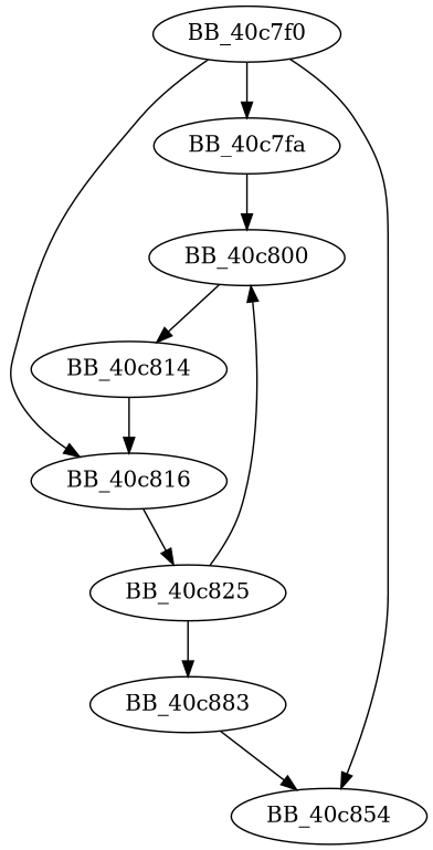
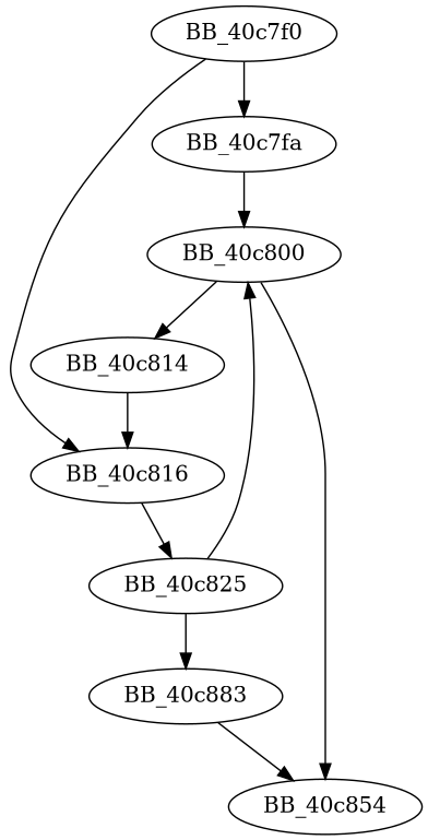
  digraph {
    BB_40c7f0
    BB_40c7fa
    BB_40c854
    BB_40c816
    BB_40c800
    BB_40c814
    BB_40c825
    n8 [label=BB_40c883]
    BB_40c7f0 -> BB_40c7fa
-   BB_40c7f0 -> BB_40c854
+   BB_40c800 -> BB_40c854
    BB_40c7f0 -> BB_40c816
    BB_40c7fa -> BB_40c800
    BB_40c816 -> BB_40c825
    BB_40c800 -> BB_40c814
    BB_40c814 -> BB_40c816
    BB_40c825 -> BB_40c800
    BB_40c825 -> n8
    n8 -> BB_40c854
  }
